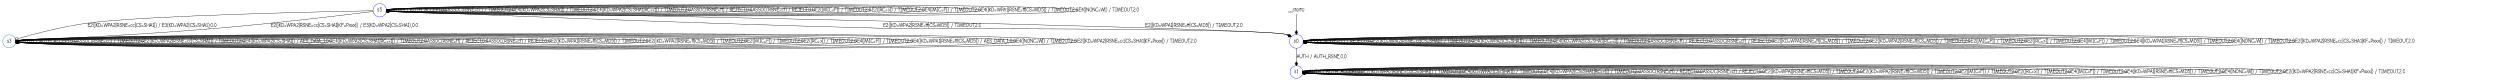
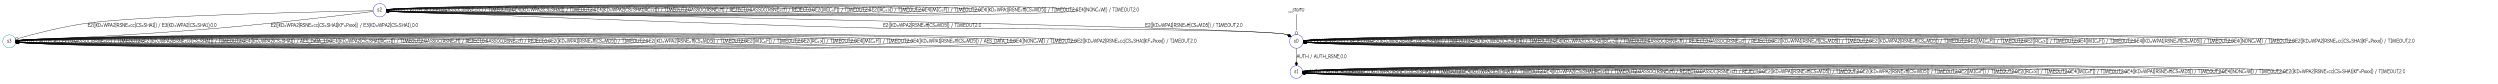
  digraph {
    fontname="Comic Neue"
    node [color=blue fontname="Comic Neue" shape=circle]
    edge [arrowhead=odot fontname="Comic Neue"]
    n1 [label=s0]
    n2 [label=s1]
-   n3 [label=s5]
+   n3 [label=s2]
    n4 [color=teal label=s3]
    __start0 [height=0 shape=none width=0]
    n1 -> n1 [label="ASSOC(RSNE=cc) / REJECT,0.0"]
    n1 -> n1 [arrowhead=diamond label="E2(|KD=WPA2|RSNE=cc|CS=SHA1|) / TIMEOUT,2.0"]
    n1 -> n1 [label="E4(|KD=WPA2|CS=SHA1|) / TIMEOUT,2.0"]
    n1 -> n1 [arrowhead=diamond label="E4(|KD=WPA2|CS=SHA1|RC=+1|) / TIMEOUT,2.0"]
    n1 -> n1 [arrowhead=diamond label="ASSOC(RSNE=tt) / REJECT,0.0"]
    n1 -> n1 [arrowhead=diamond label="ASSOC(RSNE=ct) / REJECT,0.0"]
    n1 -> n1 [arrowhead=diamond label="E2(|KD=WPA1|RSNE=tt|CS=MD5|) / TIMEOUT,2.0"]
    n1 -> n1 [label="E2(|KD=WPA2|RSNE=tt|CS=MD5|) / TIMEOUT,2.0"]
    n1 -> n1 [label="E2(|MIC=F|) / TIMEOUT,2.0"]
    n1 -> n1 [label="E2(|RC=>|) / TIMEOUT,2.0"]
    n1 -> n1 [arrowhead=diamond label="E4(|MIC=F|) / TIMEOUT,2.0"]
    n1 -> n1 [arrowhead=diamond label="E4(|KD=WPA1|RSNE=tt|CS=MD5|) / TIMEOUT,2.0"]
    n1 -> n1 [label="E4(|NONC=W|) / TIMEOUT,2.0"]
    n1 -> n1 [arrowhead=diamond label="E2(|KD=WPA2|RSNE=cc|CS=SHA1|KF=Pxxx|) / TIMEOUT,2.0"]
    n1 -> n2 [arrowhead=diamond label="AUTH / AUTH_RSNE,0.0"]
    n2 -> n2 [label="AUTH / AUTH_ACCEPT,0.0"]
    n2 -> n2 [arrowhead=diamond label="E2(|KD=WPA2|RSNE=cc|CS=SHA1|) / TIMEOUT,2.0"]
    n2 -> n2 [arrowhead=diamond label="E4(|KD=WPA2|CS=SHA1|) / TIMEOUT,2.0"]
    n2 -> n2 [label="E4(|KD=WPA2|CS=SHA1|RC=+1|) / TIMEOUT,2.0"]
    n2 -> n2 [label="ASSOC(RSNE=tt) / REJECT,0.0"]
    n2 -> n2 [arrowhead=diamond label="ASSOC(RSNE=ct) / REJECT,0.0"]
    n2 -> n2 [label="E2(|KD=WPA1|RSNE=tt|CS=MD5|) / TIMEOUT,2.0"]
    n2 -> n2 [label="E2(|KD=WPA2|RSNE=tt|CS=MD5|) / TIMEOUT,2.0"]
    n2 -> n2 [arrowhead=diamond label="E2(|MIC=F|) / TIMEOUT,2.0"]
    n2 -> n2 [arrowhead=diamond label="E2(|RC=>|) / TIMEOUT,2.0"]
    n2 -> n2 [label="E4(|MIC=F|) / TIMEOUT,2.0"]
    n2 -> n2 [arrowhead=diamond label="E4(|KD=WPA1|RSNE=tt|CS=MD5|) / TIMEOUT,2.0"]
    n2 -> n2 [arrowhead=diamond label="E4(|NONC=W|) / TIMEOUT,2.0"]
    n2 -> n2 [label="E2(|KD=WPA2|RSNE=cc|CS=SHA1|KF=Pxxx|) / TIMEOUT,2.0"]
    n3 -> n1 [arrowhead=diamond label="E2(|KD=WPA1|RSNE=tt|CS=MD5|) / TIMEOUT,2.0"]
    n3 -> n1 [arrowhead=diamond label="E2(|KD=WPA2|RSNE=tt|CS=MD5|) / TIMEOUT,2.0"]
    n3 -> n3 [label="AUTH / AUTH_ACCEPT,0.0"]
    n3 -> n3 [arrowhead=diamond label="ASSOC(RSNE=cc) / TIMEOUT,2.0"]
    n3 -> n3 [label="E4(|KD=WPA2|CS=SHA1|) / TIMEOUT,2.0"]
    n3 -> n3 [label="E4(|KD=WPA2|CS=SHA1|RC=+1|) / TIMEOUT,2.0"]
    n3 -> n3 [label="ASSOC(RSNE=tt) / REJECT,0.0"]
    n3 -> n3 [arrowhead=diamond label="ASSOC(RSNE=ct) / REJECT,0.0"]
    n3 -> n3 [label="E2(|MIC=F|) / TIMEOUT,2.0"]
    n3 -> n3 [label="E2(|RC=>|) / TIMEOUT,2.0"]
    n3 -> n3 [label="E4(|MIC=F|) / TIMEOUT,2.0"]
    n3 -> n3 [label="E4(|KD=WPA1|RSNE=tt|CS=MD5|) / TIMEOUT,2.0"]
    n3 -> n3 [label="E4(|NONC=W|) / TIMEOUT,2.0"]
    n3 -> n4 [label="E2(|KD=WPA2|RSNE=cc|CS=SHA1|) / E3(KD=WPA2|CS=SHA1),0.0"]
    n3 -> n4 [label="E2(|KD=WPA2|RSNE=cc|CS=SHA1|KF=Pxxx|) / E3(KD=WPA2|CS=SHA1),0.0"]
    n4 -> n4 [arrowhead=diamond label="AUTH / AUTH_ACCEPT,0.0"]
    n4 -> n4 [label="ASSOC(RSNE=cc) / TIMEOUT,2.0"]
    n4 -> n4 [label="E2(|KD=WPA2|RSNE=cc|CS=SHA1|) / TIMEOUT,2.0"]
    n4 -> n4 [label="E4(|KD=WPA2|CS=SHA1|) / AES_DATA_1,0.0"]
    n4 -> n4 [arrowhead=diamond label="E4(|KD=WPA2|CS=SHA1|RC=+1|) / TIMEOUT,2.0"]
    n4 -> n4 [arrowhead=diamond label="ASSOC(RSNE=tt) / REJECT,0.0"]
    n4 -> n4 [label="ASSOC(RSNE=ct) / REJECT,0.0"]
    n4 -> n4 [label="E2(|KD=WPA1|RSNE=tt|CS=MD5|) / TIMEOUT,2.0"]
    n4 -> n4 [arrowhead=diamond label="E2(|KD=WPA2|RSNE=tt|CS=MD5|) / TIMEOUT,2.0"]
    n4 -> n4 [label="E2(|MIC=F|) / TIMEOUT,2.0"]
    n4 -> n4 [arrowhead=diamond label="E2(|RC=>|) / TIMEOUT,2.0"]
    n4 -> n4 [label="E4(|MIC=F|) / TIMEOUT,2.0"]
    n4 -> n4 [label="E4(|KD=WPA1|RSNE=tt|CS=MD5|) / AES_DATA_1,0.0"]
    n4 -> n4 [arrowhead=diamond label="E4(|NONC=W|) / TIMEOUT,2.0"]
    n4 -> n4 [arrowhead=diamond label="E2(|KD=WPA2|RSNE=cc|CS=SHA1|KF=Pxxx|) / TIMEOUT,2.0"]
-   __start0 -> n1 [arrowhead=diamond]
+   __start0 -> n1
  }
